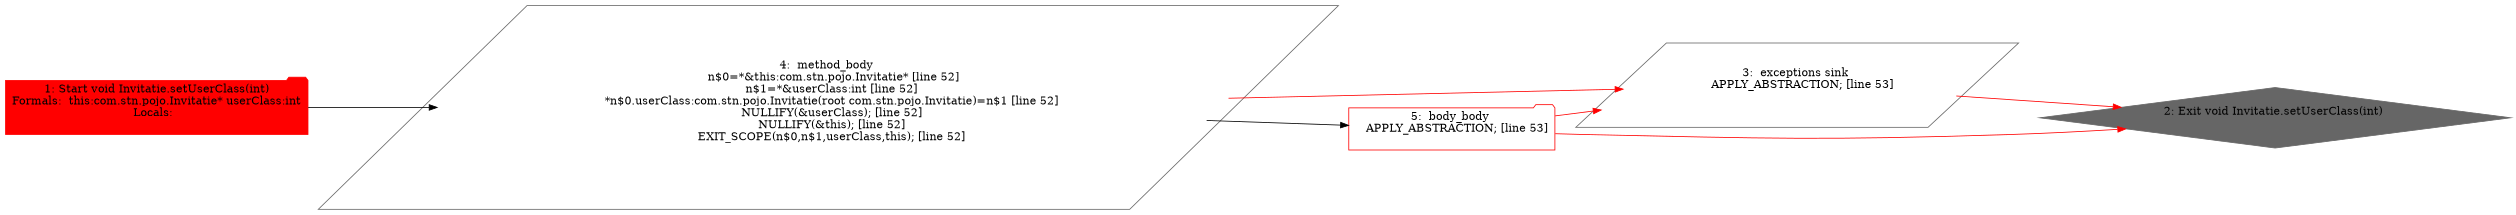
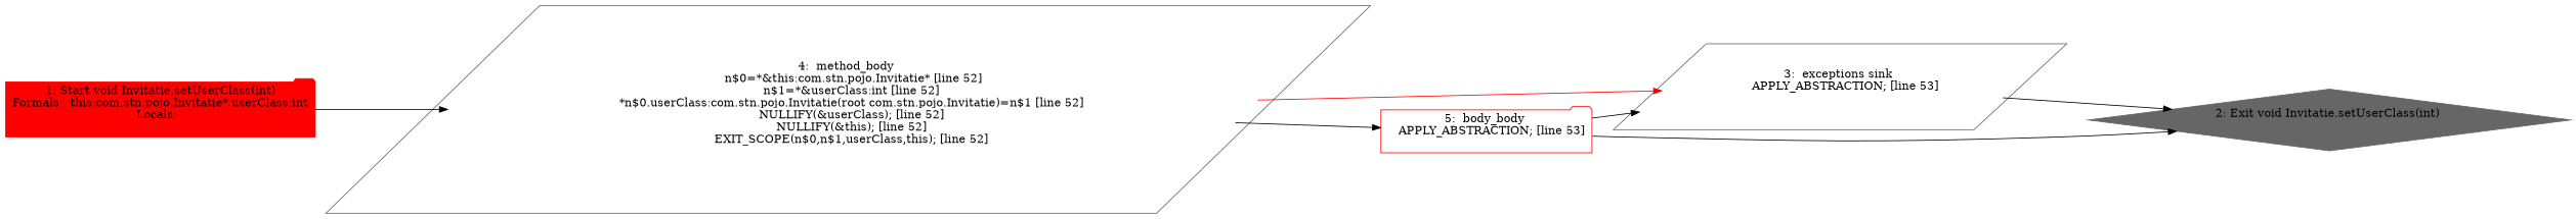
  digraph {
    rankdir=LR
    node [color=gray40 shape=folder]
    n1 [color=red label="1: Start void Invitatie.setUserClass(int)\nFormals:  this:com.stn.pojo.Invitatie* userClass:int\nLocals:  \n  " style=filled]
    n2 [label="4:  method_body \n   n$0=*&this:com.stn.pojo.Invitatie* [line 52]\n  n$1=*&userClass:int [line 52]\n  *n$0.userClass:com.stn.pojo.Invitatie(root com.stn.pojo.Invitatie)=n$1 [line 52]\n  NULLIFY(&userClass); [line 52]\n  NULLIFY(&this); [line 52]\n  EXIT_SCOPE(n$0,n$1,userClass,this); [line 52]\n " shape=parallelogram]
    n3 [label="3:  exceptions sink \n   APPLY_ABSTRACTION; [line 53]\n " shape=parallelogram]
    n4 [color=red label="5:  body_body \n   APPLY_ABSTRACTION; [line 53]\n "]
    n5 [label="2: Exit void Invitatie.setUserClass(int) \n  " shape=diamond style=filled]
    n1 -> n2
    n2 -> n3 [color=red]
    n2 -> n4
-   n3 -> n5 [color=red]
-   n4 -> n3 [color=red]
-   n4 -> n5 [color=red]
+   n3 -> n5
+   n4 -> n3 [color=black]
+   n4 -> n5
  }
